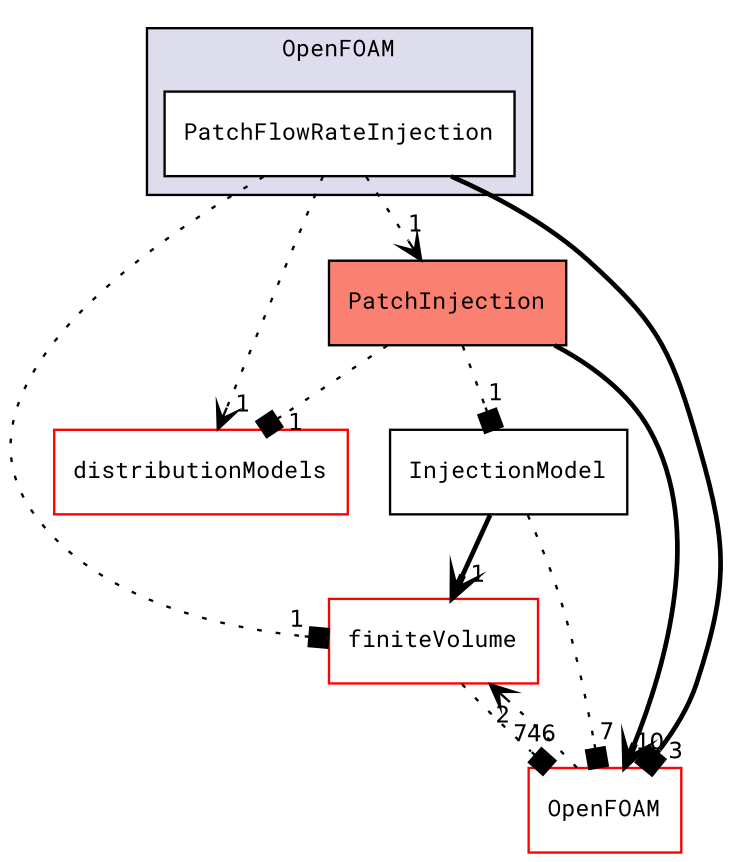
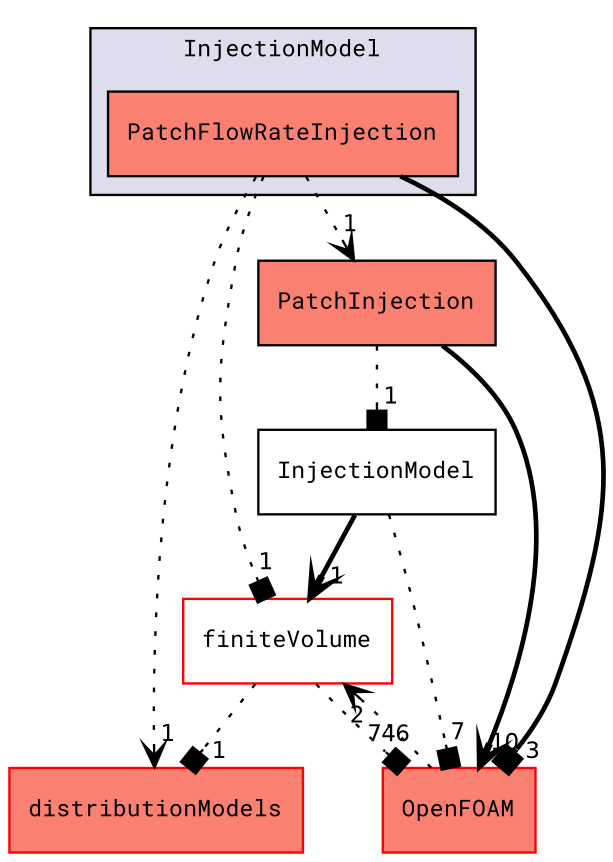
  digraph {
    compound=true
    fontname="Roboto Mono"
    node [fillcolor=white fontname="Roboto Mono" fontsize=10 shape=box style=filled]
    edge [arrowhead=box fontname="Roboto Mono" headlabel=1 labeldistance=1.5 labelfontname=Helvetica labelfontsize=10 style=dotted]
-   n1 [label=PatchFlowRateInjection pencolor=black]
+   n1 [fillcolor=salmon label=PatchFlowRateInjection pencolor=black]
    n2 [color=red label=finiteVolume]
-   n3 [color=red label=distributionModels]
+   n3 [color=red fillcolor=salmon label=distributionModels]
    n4 [fillcolor=salmon label=PatchInjection]
-   n5 [color=red label=OpenFOAM]
+   n5 [color=red fillcolor=salmon label=OpenFOAM]
    n6 [label=InjectionModel]
    subgraph cluster_1 {
      bgcolor="#ddddee"
      fontsize=10
-     label=OpenFOAM
+     label=InjectionModel
      pencolor=black
      n1
    }
    n1 -> n2
    n1 -> n3 [arrowhead=vee]
    n1 -> n4 [arrowhead=vee]
    n1 -> n5 [headlabel=3 style=bold]
    n2 -> n5 [headlabel=746]
-   n4 -> n3
+   n2 -> n3
    n4 -> n5 [arrowhead=vee headlabel=10 style=bold]
    n4 -> n6
    n5 -> n2 [arrowhead=vee headlabel=2]
    n6 -> n2 [arrowhead=vee style=bold]
    n6 -> n5 [headlabel=7]
  }
